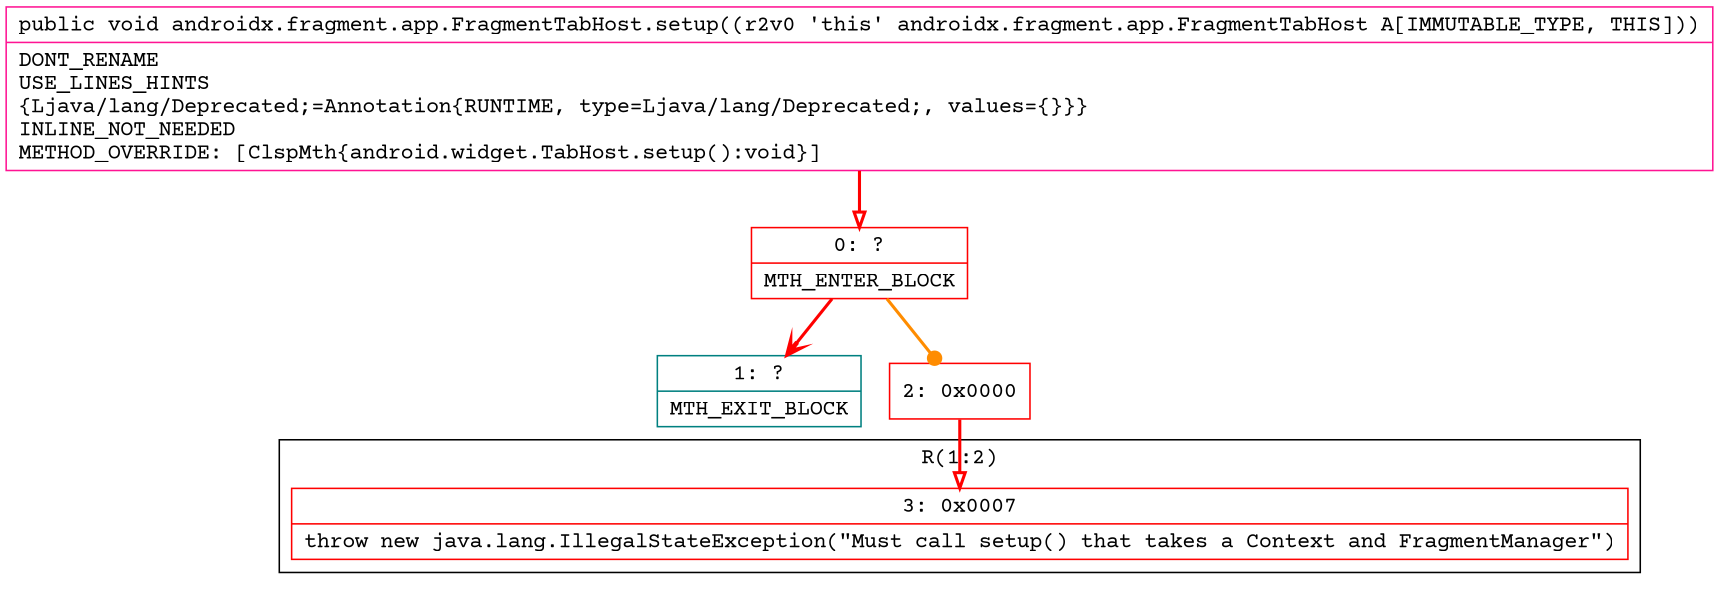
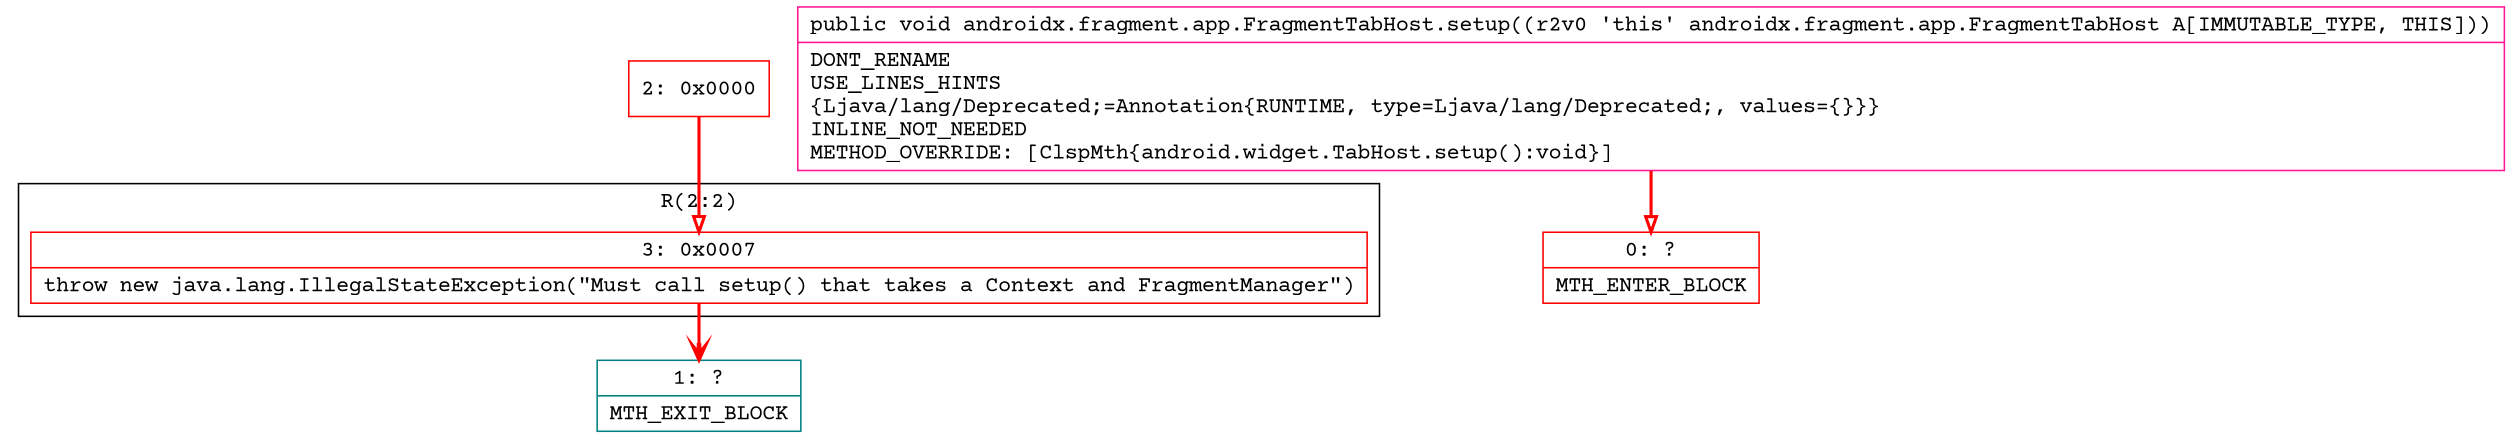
  digraph {
    fontname="Courier Prime"
    node [color=red fontname="Courier Prime" shape=record]
    edge [arrowhead=onormal color=red fontname="Courier Prime" style=bold]
    n1 [label="{3\:\ 0x0007|throw new java.lang.IllegalStateException(\"Must call setup() that takes a Context and FragmentManager\")\l}"]
    n2 [color=teal label="{1\:\ ?|MTH_EXIT_BLOCK\l}"]
    n3 [label="{0\:\ ?|MTH_ENTER_BLOCK\l}"]
    n4 [label="{2\:\ 0x0000}"]
    n5 [color=deeppink label="{public void androidx.fragment.app.FragmentTabHost.setup((r2v0 'this' androidx.fragment.app.FragmentTabHost A[IMMUTABLE_TYPE, THIS]))  | DONT_RENAME\lUSE_LINES_HINTS\l\{Ljava\/lang\/Deprecated;=Annotation\{RUNTIME, type=Ljava\/lang\/Deprecated;, values=\{\}\}\}\lINLINE_NOT_NEEDED\lMETHOD_OVERRIDE: [ClspMth\{android.widget.TabHost.setup():void\}]\l}"]
    subgraph cluster_1 {
-     label="R(1:2)"
+     label="R(2:2)"
      n1
    }
-   n3 -> n2 [arrowhead=vee]
-   n3 -> n4 [arrowhead=dot color=darkorange]
+   n1 -> n2 [arrowhead=vee]
    n4 -> n1
    n5 -> n3
  }
